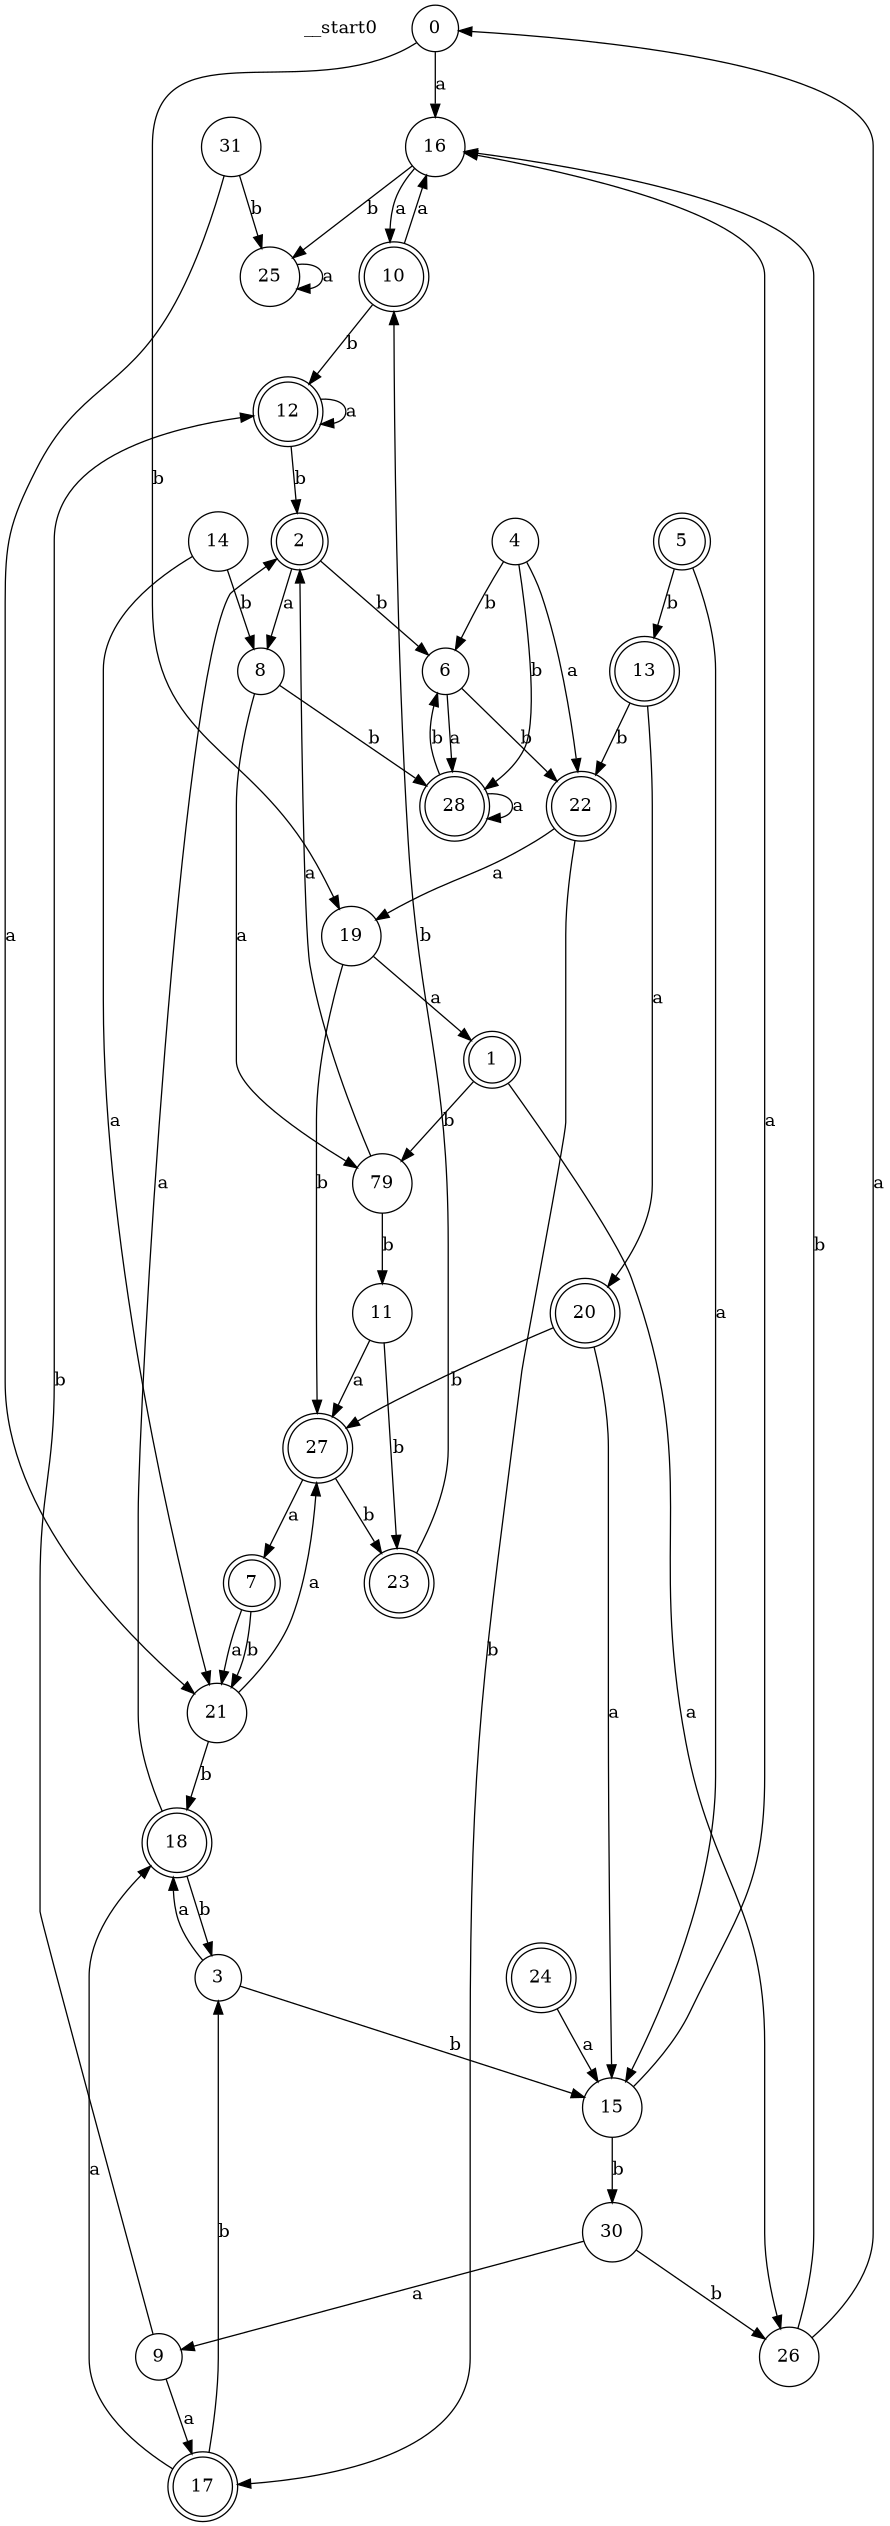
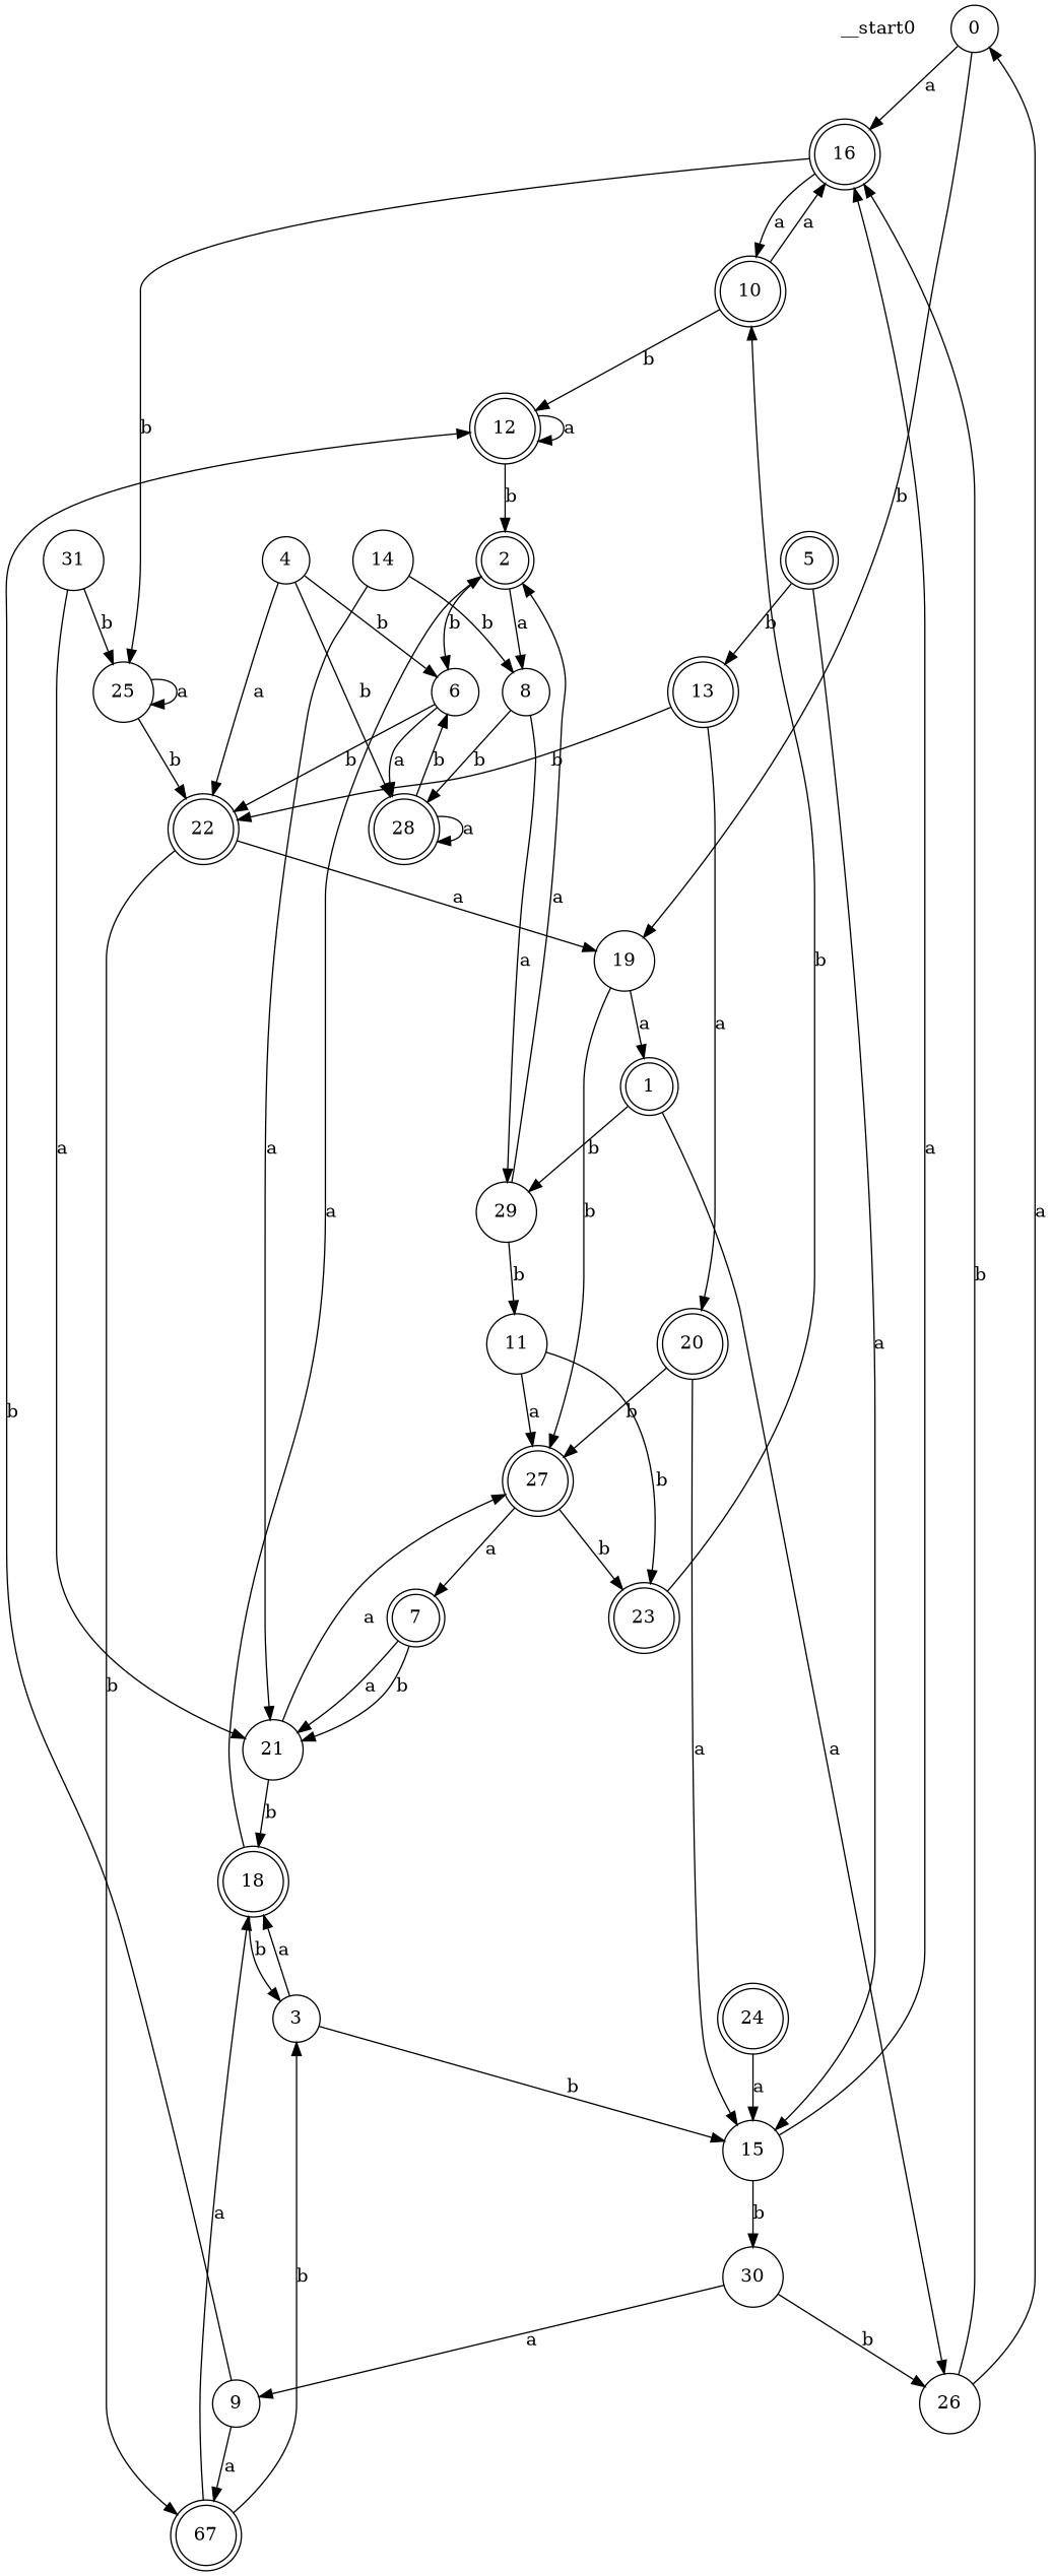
  digraph {
    rankdir=TB
    node [shape=circle color=black fillcolor=white style="rounded,filled"]
    __start0 [shape=none color="" fillcolor="" style=""]
    n2 [label=0 style=filled]
-   n3 [label=16]
+   n3 [label=16 shape=doublecircle]
    n4 [label=19 style=filled]
    n5 [label=10 shape=doublecircle]
    n6 [label=25]
    n7 [label=1 shape=doublecircle]
    n8 [label=27 shape=doublecircle]
    n9 [label=26 style=filled]
-   n10 [label=79 style=filled]
+   n10 [label=29 style=filled]
    n11 [label=2 shape=doublecircle]
    n12 [label=11 style=filled]
    n13 [label=6 style=filled]
    n14 [label=8 style=filled]
    n15 [label=22 shape=doublecircle]
    n16 [label=28 shape=doublecircle]
    n17 [label=3 style=filled]
    n18 [label=15 style=filled]
    n19 [label=18 shape=doublecircle]
    n20 [label=30 style=filled]
    n21 [label=4 style=filled]
-   n22 [label=17 shape=doublecircle]
+   n22 [label=67 shape=doublecircle]
    n23 [label=5 shape=doublecircle]
    n24 [label=13 shape=doublecircle]
    n25 [label=20 shape=doublecircle]
    n26 [label=7 shape=doublecircle]
    n27 [label=21 style=filled]
    n28 [label=9 style=filled]
    n29 [label=12 shape=doublecircle]
    n30 [label=23 shape=doublecircle]
    n31 [label=14 style=filled]
    n32 [label=24 shape=doublecircle]
    n33 [label=31 style=filled]
    n2 -> n3 [label=a]
    n2 -> n4 [label=b]
    n3 -> n5 [label=a]
    n3 -> n6 [label=b]
    n4 -> n7 [label=a]
    n4 -> n8 [label=b]
    n5 -> n3 [label=a]
    n5 -> n29 [label=b]
    n6 -> n6 [label=a]
+   n6 -> n15 [label=b]
    n7 -> n9 [label=a]
    n7 -> n10 [label=b]
    n8 -> n26 [label=a]
    n8 -> n30 [label=b]
    n9 -> n2 [label=a]
    n9 -> n3 [label=b]
    n10 -> n11 [label=a]
    n10 -> n12 [label=b]
    n11 -> n13 [label=b]
    n11 -> n14 [label=a]
    n12 -> n8 [label=a]
    n12 -> n30 [label=b]
    n13 -> n15 [label=b]
    n13 -> n16 [label=a]
    n14 -> n10 [label=a]
    n14 -> n16 [label=b]
    n15 -> n4 [label=a]
    n15 -> n22 [label=b]
    n16 -> n13 [label=b]
    n16 -> n16 [label=a]
    n17 -> n18 [label=b]
    n17 -> n19 [label=a]
    n18 -> n3 [label=a]
    n18 -> n20 [label=b]
    n19 -> n11 [label=a]
    n19 -> n17 [label=b]
    n20 -> n9 [label=b]
    n20 -> n28 [label=a]
    n21 -> n13 [label=b]
    n21 -> n15 [label=a]
    n21 -> n16 [label=b]
    n22 -> n17 [label=b]
    n22 -> n19 [label=a]
    n23 -> n18 [label=a]
    n23 -> n24 [label=b]
    n24 -> n15 [label=b]
    n24 -> n25 [label=a]
    n25 -> n8 [label=b]
    n25 -> n18 [label=a]
    n26 -> n27 [label=a]
    n26 -> n27 [label=b]
    n27 -> n8 [label=a]
    n27 -> n19 [label=b]
    n28 -> n22 [label=a]
    n28 -> n29 [label=b]
    n29 -> n11 [label=b]
    n29 -> n29 [label=a]
    n30 -> n5 [label=b]
    n31 -> n14 [label=b]
    n31 -> n27 [label=a]
    n32 -> n18 [label=a]
    n33 -> n6 [label=b]
    n33 -> n27 [label=a]
  }
